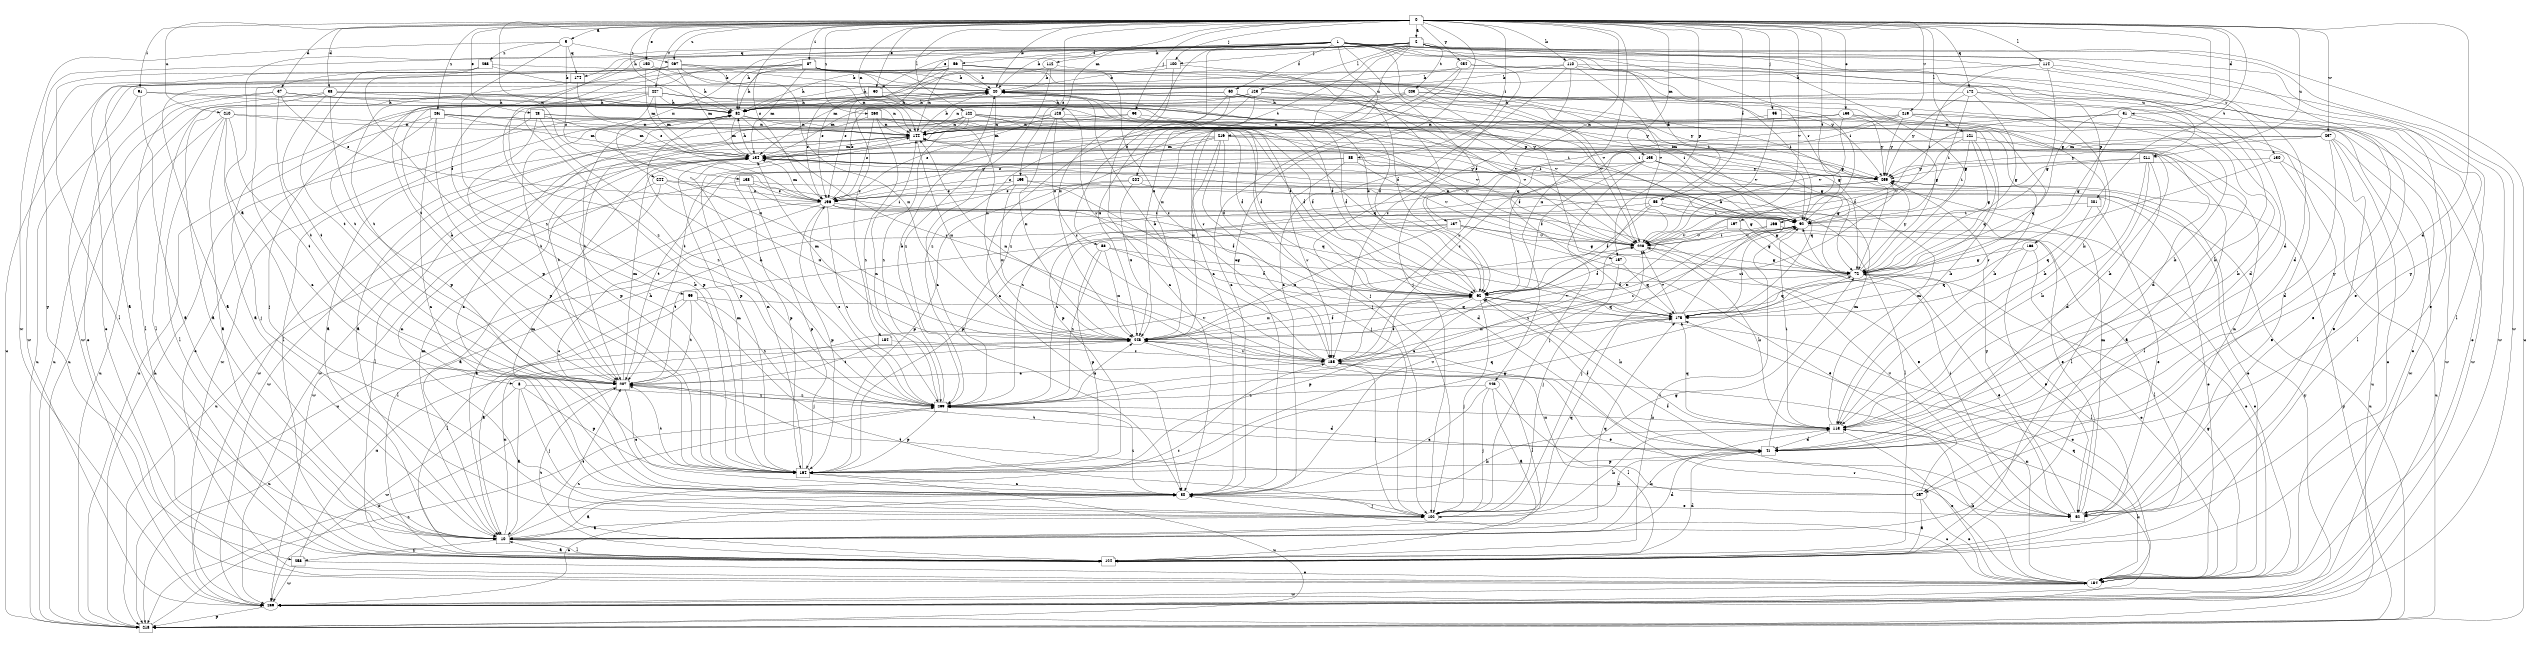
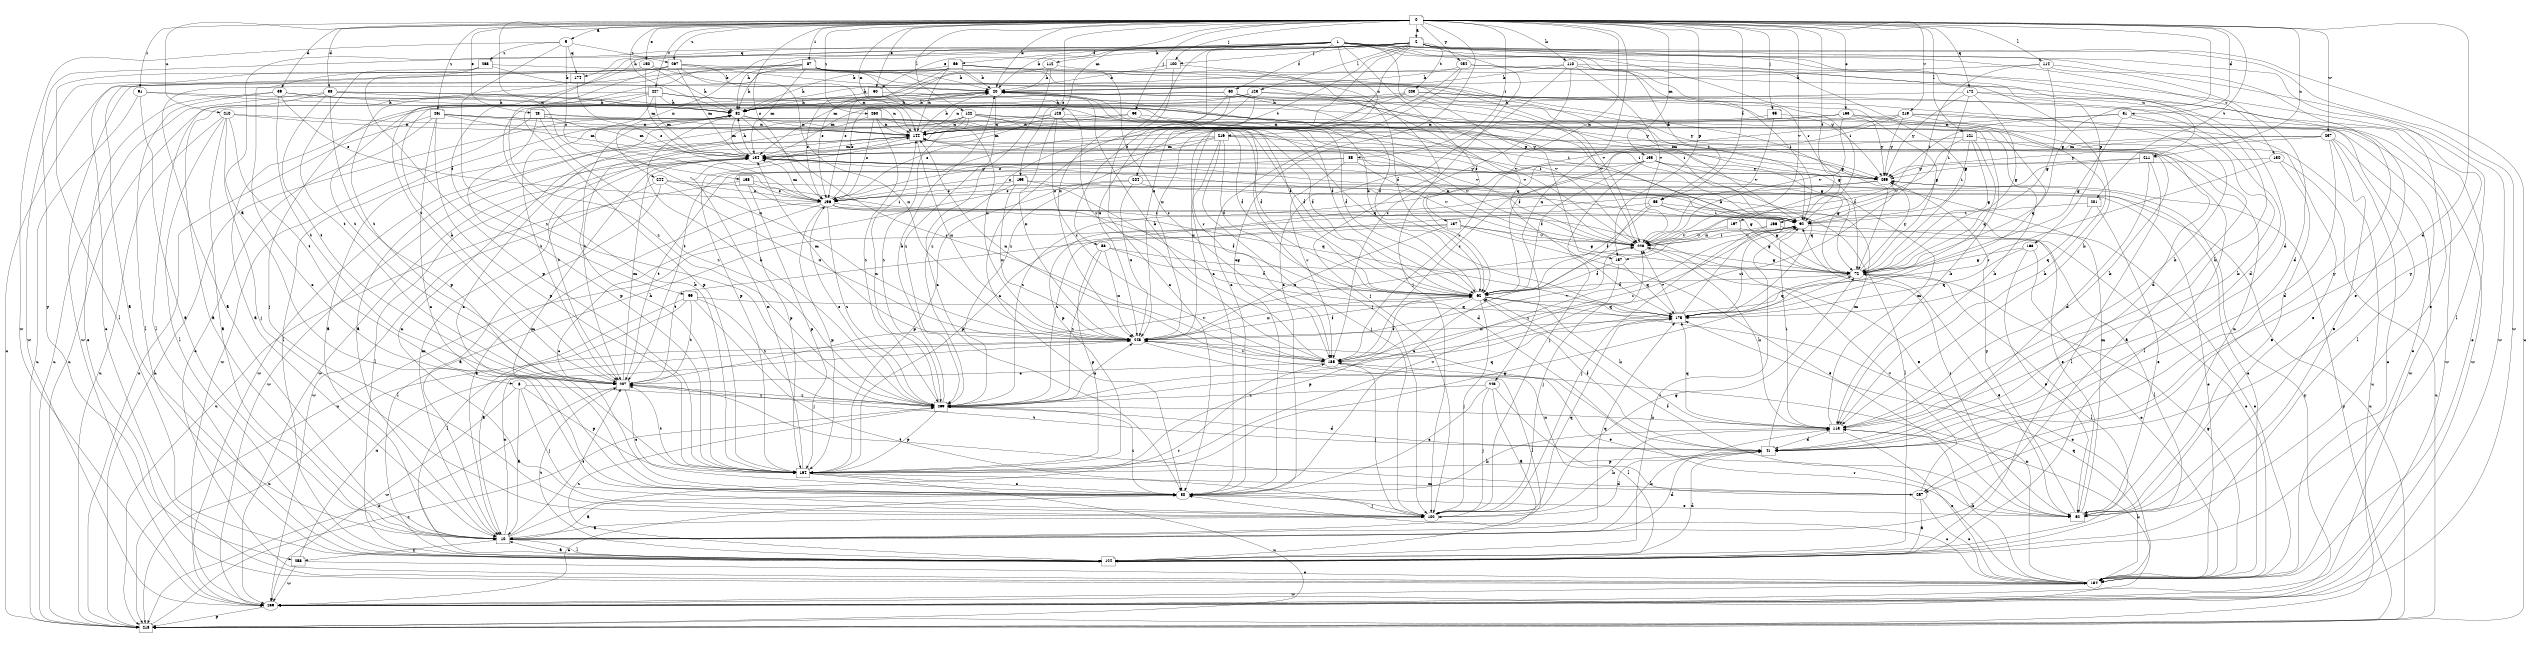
  strict digraph {
    node [shape=ellipse]
    0 [shape=note]
    2 [shape=note]
    5
    20
    30
    31
    n7 [label=38]
-   39 [label=37]
+   39
    41 [shape=note]
    48 [shape=note]
    50 [shape=note]
    55
    72
    82
    87 [shape=note]
    88 [shape=note]
    91
    93
    95 [shape=note]
    100 [shape=note]
    110
    114
    121 [shape=note]
    122
    128
    133
    137 [shape=note]
    138 [shape=note]
    144 [shape=note]
    150
    153
    157
    172
    195 [shape=note]
    196
    197 [shape=note]
    201 [shape=note]
    210
    211 [shape=note]
    219
    227 [shape=note]
    228
    237
    243
    254
    260 [shape=note]
    261 [shape=note]
    267 [shape=note]
    248
    257
    102
    112
    123
    203
    204
    207 [shape=note]
    218 [shape=note]
    239
    258 [shape=note]
    174 [shape=note]
    268 [shape=note]
    269 [shape=note]
    62
    164 [shape=note]
    154
    10 [shape=note]
    113 [shape=note]
    134
    52 [shape=note]
    124 [shape=note]
    259
    92
    175 [shape=note]
    185
    1
    8
    56 [shape=note]
    58
    59 [shape=note]
    60
    163
    n82 [label=166 shape=note]
    n83 [label=130]
-   184 [shape=note]
    216 [shape=note]
    244
    0 -> 2 [label=a]
    0 -> 5 [label=a]
    0 -> 20 [label=b]
    0 -> 30 [label=c]
    0 -> 31 [label=d]
    0 -> n7 [label=d]
    0 -> 39 [label=d]
    0 -> 41 [label=d]
    0 -> 48 [label=e]
    0 -> 50 [label=e]
    0 -> 55 [label=f]
    0 -> 72 [label=g]
    0 -> 82 [label=h]
    0 -> 87 [label=i]
    0 -> 88 [label=i]
    0 -> 91 [label=i]
    0 -> 93 [label=j]
    0 -> 95 [label=j]
    0 -> 100 [label=j]
    0 -> 110 [label=k]
    0 -> 114 [label=l]
    0 -> 121 [label=l]
    0 -> 122 [label=l]
    0 -> 128 [label=m]
    0 -> 133 [label=m]
    0 -> 137 [label=n]
    0 -> 138 [label=n]
    0 -> 144 [label=n]
    0 -> 150 [label=o]
    0 -> 153 [label=o]
    0 -> 157 [label=p]
    0 -> 172 [label=q]
    0 -> 195 [label=s]
    0 -> 196 [label=s]
    0 -> 197 [label=t]
    0 -> 201 [label=t]
    0 -> 210 [label=u]
    0 -> 211 [label=u]
    0 -> 219 [label=v]
    0 -> 227 [label=v]
    0 -> 228 [label=v]
    0 -> 237 [label=w]
    0 -> 243 [label=x]
    0 -> 254 [label=y]
    0 -> 260 [label=z]
    0 -> 261 [label=z]
    0 -> 267 [label=z]
    2 -> 20 [label=b]
    2 -> 30 [label=c]
    2 -> 41 [label=d]
    2 -> 50 [label=e]
    2 -> 100 [label=j]
    2 -> 248 [label=x]
    2 -> 257 [label=y]
    2 -> 102 [label=j]
    2 -> 112 [label=k]
    2 -> 123 [label=l]
    2 -> 203 [label=t]
    2 -> 204 [label=t]
    2 -> 207 [label=t]
    2 -> 218 [label=u]
    2 -> 239 [label=w]
    2 -> 258 [label=y]
    5 -> 196 [label=s]
    5 -> 267 [label=z]
    5 -> 239 [label=w]
    5 -> 174 [label=q]
    5 -> 268 [label=z]
    5 -> 269 [label=z]
    20 -> 82 [label=h]
    20 -> 102 [label=j]
    20 -> 269 [label=z]
    20 -> 62 [label=f]
    20 -> 164 [label=p]
    20 -> 154 [label=o]
    30 -> 102 [label=j]
    30 -> 269 [label=z]
    30 -> 10 [label=a]
    30 -> 113 [label=k]
    30 -> 134 [label=m]
    30 -> 52 [label=e]
    31 -> 72 [label=g]
    31 -> 144 [label=n]
    31 -> 239 [label=w]
    31 -> 62 [label=f]
    31 -> 113 [label=k]
    n7 -> 82 [label=h]
    n7 -> 144 [label=n]
    n7 -> 207 [label=t]
    n7 -> 218 [label=u]
    n7 -> 164 [label=p]
    n7 -> 124 [label=l]
    n7 -> 259 [label=y]
    39 -> 72 [label=g]
    39 -> 82 [label=h]
    39 -> 196 [label=s]
    39 -> 207 [label=t]
    39 -> 154 [label=o]
    39 -> 124 [label=l]
    41 -> 207 [label=t]
    41 -> 62 [label=f]
    41 -> 164 [label=p]
    41 -> 134 [label=m]
    48 -> 144 [label=n]
    48 -> 239 [label=w]
    48 -> 269 [label=z]
    48 -> 164 [label=p]
    48 -> 134 [label=m]
    48 -> 52 [label=e]
    50 -> 82 [label=h]
    50 -> 196 [label=s]
    50 -> 228 [label=v]
    50 -> 248 [label=x]
    55 -> 30 [label=c]
    55 -> 72 [label=g]
    55 -> 269 [label=z]
    55 -> 62 [label=f]
    55 -> 52 [label=e]
    55 -> 92 [label=i]
    72 -> 62 [label=f]
    72 -> 52 [label=e]
    72 -> 124 [label=l]
    72 -> 259 [label=y]
    72 -> 175 [label=q]
    82 -> 144 [label=n]
    82 -> 207 [label=t]
    82 -> 62 [label=f]
    82 -> 134 [label=m]
    82 -> 124 [label=l]
    82 -> 185 [label=r]
    87 -> 20 [label=b]
    87 -> 72 [label=g]
    87 -> 82 [label=h]
    87 -> 218 [label=u]
    87 -> 269 [label=z]
    87 -> 10 [label=a]
    87 -> 134 [label=m]
    87 -> 92 [label=i]
    87 -> 175 [label=q]
    87 -> 185 [label=r]
    88 -> 228 [label=v]
    88 -> 207 [label=t]
    88 -> 164 [label=p]
    88 -> 259 [label=y]
    88 -> 185 [label=r]
    91 -> 82 [label=h]
    91 -> 218 [label=u]
    91 -> 10 [label=a]
    91 -> 92 [label=i]
    93 -> 72 [label=g]
    93 -> 144 [label=n]
    93 -> 62 [label=f]
    93 -> 134 [label=m]
    95 -> 144 [label=n]
    95 -> 228 [label=v]
    95 -> 113 [label=k]
    100 -> 20 [label=b]
    100 -> 30 [label=c]
    100 -> 102 [label=j]
    100 -> 134 [label=m]
    110 -> 20 [label=b]
    110 -> 30 [label=c]
    110 -> 82 [label=h]
    110 -> 228 [label=v]
    110 -> 124 [label=l]
    110 -> 92 [label=i]
    110 -> 185 [label=r]
    114 -> 20 [label=b]
    114 -> 41 [label=d]
    114 -> 72 [label=g]
    114 -> 239 [label=w]
    114 -> 92 [label=i]
    121 -> 72 [label=g]
    121 -> 228 [label=v]
    121 -> 10 [label=a]
    121 -> 134 [label=m]
    121 -> 92 [label=i]
    121 -> 175 [label=q]
    122 -> 144 [label=n]
    122 -> 228 [label=v]
    122 -> 207 [label=t]
    122 -> 269 [label=z]
    122 -> 62 [label=f]
    122 -> 164 [label=p]
    122 -> 154 [label=o]
    122 -> 10 [label=a]
    122 -> 259 [label=y]
    128 -> 144 [label=n]
    128 -> 196 [label=s]
    128 -> 248 [label=x]
    128 -> 10 [label=a]
    128 -> 92 [label=i]
    128 -> 175 [label=q]
    128 -> 185 [label=r]
    133 -> 72 [label=g]
    133 -> 196 [label=s]
    133 -> 102 [label=j]
    133 -> 269 [label=z]
    133 -> 62 [label=f]
    133 -> 259 [label=y]
    133 -> 175 [label=q]
    137 -> 72 [label=g]
    137 -> 228 [label=v]
    137 -> 248 [label=x]
    137 -> 207 [label=t]
    137 -> 52 [label=e]
    137 -> 124 [label=l]
    138 -> 196 [label=s]
    138 -> 218 [label=u]
    138 -> 164 [label=p]
    138 -> 154 [label=o]
    138 -> 175 [label=q]
    144 -> 20 [label=b]
    144 -> 228 [label=v]
    144 -> 248 [label=x]
    144 -> 207 [label=t]
    144 -> 239 [label=w]
    144 -> 134 [label=m]
    150 -> 20 [label=b]
    150 -> 82 [label=h]
    150 -> 134 [label=m]
    150 -> 124 [label=l]
    153 -> 41 [label=d]
    153 -> 144 [label=n]
    153 -> 228 [label=v]
    153 -> 207 [label=t]
    153 -> 259 [label=y]
    153 -> 175 [label=q]
    157 -> 102 [label=j]
    157 -> 62 [label=f]
    157 -> 175 [label=q]
    172 -> 72 [label=g]
    172 -> 82 [label=h]
    172 -> 113 [label=k]
    172 -> 52 [label=e]
    172 -> 259 [label=y]
    172 -> 92 [label=i]
    195 -> 41 [label=d]
    195 -> 72 [label=g]
    195 -> 196 [label=s]
    195 -> 248 [label=x]
    195 -> 218 [label=u]
    196 -> 20 [label=b]
    196 -> 30 [label=c]
    196 -> 269 [label=z]
    196 -> 62 [label=f]
    196 -> 164 [label=p]
    196 -> 10 [label=a]
    196 -> 134 [label=m]
    196 -> 52 [label=e]
    196 -> 92 [label=i]
    197 -> 72 [label=g]
    197 -> 228 [label=v]
-   197 -> 248 [label=x]
+   197 -> 157 [label=x]
    197 -> 124 [label=l]
    201 -> 52 [label=e]
    201 -> 92 [label=i]
    201 -> 175 [label=q]
    210 -> 144 [label=n]
    210 -> 102 [label=j]
    210 -> 207 [label=t]
    210 -> 218 [label=u]
    210 -> 62 [label=f]
    210 -> 10 [label=a]
    210 -> 124 [label=l]
    211 -> 41 [label=d]
    211 -> 164 [label=p]
-   211 -> 113 [label=k]
    211 -> 124 [label=l]
    211 -> 259 [label=y]
    219 -> 144 [label=n]
    219 -> 239 [label=w]
    219 -> 62 [label=f]
    219 -> 113 [label=k]
    219 -> 124 [label=l]
    219 -> 259 [label=y]
    219 -> 185 [label=r]
    227 -> 82 [label=h]
    227 -> 248 [label=x]
    227 -> 102 [label=j]
    227 -> 218 [label=u]
    227 -> 62 [label=f]
    227 -> 10 [label=a]
    227 -> 134 [label=m]
    227 -> 92 [label=i]
    228 -> 72 [label=g]
    228 -> 144 [label=n]
    228 -> 113 [label=k]
    228 -> 92 [label=i]
    237 -> 41 [label=d]
    237 -> 239 [label=w]
    237 -> 154 [label=o]
    237 -> 134 [label=m]
    237 -> 52 [label=e]
    237 -> 259 [label=y]
    237 -> 185 [label=r]
    243 -> 30 [label=c]
    243 -> 102 [label=j]
    243 -> 269 [label=z]
    243 -> 10 [label=a]
    243 -> 124 [label=l]
    254 -> 20 [label=b]
    254 -> 30 [label=c]
    254 -> 72 [label=g]
    254 -> 248 [label=x]
    254 -> 52 [label=e]
    260 -> 30 [label=c]
    260 -> 144 [label=n]
    260 -> 196 [label=s]
    260 -> 269 [label=z]
    260 -> 62 [label=f]
    260 -> 113 [label=k]
    261 -> 30 [label=c]
    261 -> 144 [label=n]
    261 -> 228 [label=v]
    261 -> 218 [label=u]
    261 -> 164 [label=p]
    261 -> 154 [label=o]
    261 -> 113 [label=k]
    261 -> 134 [label=m]
    267 -> 20 [label=b]
    267 -> 144 [label=n]
    267 -> 248 [label=x]
    267 -> 207 [label=t]
    267 -> 239 [label=w]
    267 -> 154 [label=o]
    267 -> 134 [label=m]
    267 -> 259 [label=y]
    248 -> 228 [label=v]
    248 -> 218 [label=u]
    248 -> 62 [label=f]
    248 -> 134 [label=m]
    248 -> 124 [label=l]
    248 -> 185 [label=r]
    257 -> 228 [label=v]
    257 -> 248 [label=x]
    257 -> 207 [label=t]
    257 -> 154 [label=o]
    257 -> 124 [label=a]
    102 -> 41 [label=d]
    102 -> 72 [label=g]
    102 -> 144 [label=n]
    102 -> 10 [label=a]
    102 -> 113 [label=k]
    102 -> 175 [label=q]
    112 -> 20 [label=b]
    112 -> 30 [label=c]
    112 -> 196 [label=s]
    112 -> 228 [label=v]
    123 -> 41 [label=d]
    123 -> 82 [label=h]
    123 -> 144 [label=n]
    123 -> 269 [label=z]
    123 -> 92 [label=i]
    123 -> 185 [label=r]
    203 -> 72 [label=g]
    203 -> 82 [label=h]
    203 -> 228 [label=v]
    203 -> 269 [label=z]
    203 -> 113 [label=k]
    203 -> 134 [label=m]
    204 -> 196 [label=s]
    204 -> 248 [label=x]
    204 -> 218 [label=u]
    204 -> 164 [label=p]
    204 -> 124 [label=l]
    207 -> 20 [label=b]
    207 -> 30 [label=c]
    207 -> 228 [label=v]
    207 -> 218 [label=u]
    207 -> 269 [label=z]
    207 -> 134 [label=m]
    218 -> 82 [label=h]
    218 -> 269 [label=z]
    218 -> 259 [label=y]
    239 -> 30 [label=c]
    239 -> 218 [label=p]
    239 -> 113 [label=k]
    239 -> 259 [label=y]
    258 -> 248 [label=x]
    258 -> 239 [label=w]
    258 -> 154 [label=o]
    174 -> 196 [label=s]
    174 -> 207 [label=t]
    268 -> 20 [label=b]
    268 -> 30 [label=c]
    268 -> 207 [label=t]
    268 -> 164 [label=p]
    268 -> 92 [label=i]
    269 -> 20 [label=b]
    269 -> 41 [label=d]
    269 -> 82 [label=h]
    269 -> 144 [label=n]
    269 -> 196 [label=s]
    269 -> 248 [label=x]
    269 -> 164 [label=p]
    269 -> 113 [label=k]
    269 -> 175 [label=q]
    62 -> 20 [label=b]
    62 -> 248 [label=x]
    62 -> 102 [label=j]
    62 -> 164 [label=p]
    62 -> 154 [label=o]
    62 -> 113 [label=k]
    62 -> 175 [label=q]
    164 -> 20 [label=b]
    164 -> 30 [label=c]
    164 -> 72 [label=g]
    164 -> 82 [label=h]
    164 -> 144 [label=n]
    164 -> 228 [label=v]
    164 -> 207 [label=t]
    164 -> 218 [label=u]
-   164 -> 134 [label=m]
+   164 -> 257 [label=m]
    154 -> 30 [label=c]
    154 -> 72 [label=g]
    154 -> 248 [label=x]
    154 -> 239 [label=w]
    154 -> 113 [label=k]
    154 -> 175 [label=q]
    154 -> 185 [label=r]
    10 -> 41 [label=d]
    10 -> 248 [label=x]
    10 -> 207 [label=t]
    10 -> 258 [label=y]
    10 -> 113 [label=k]
    10 -> 134 [label=m]
    10 -> 124 [label=l]
    10 -> 175 [label=q]
    10 -> 185 [label=r]
    113 -> 41 [label=d]
    113 -> 154 [label=o]
    113 -> 134 [label=m]
    113 -> 92 [label=i]
    113 -> 175 [label=q]
    134 -> 82 [label=h]
    134 -> 239 [label=w]
    134 -> 154 [label=o]
    134 -> 124 [label=l]
    134 -> 259 [label=y]
    52 -> 144 [label=n]
    52 -> 62 [label=f]
    52 -> 134 [label=m]
    52 -> 259 [label=y]
    52 -> 92 [label=i]
    124 -> 41 [label=d]
    124 -> 207 [label=t]
    124 -> 269 [label=z]
    124 -> 10 [label=a]
    124 -> 92 [label=i]
    259 -> 196 [label=s]
    259 -> 164 [label=p]
    259 -> 185 [label=r]
    92 -> 228 [label=v]
    92 -> 269 [label=z]
    92 -> 154 [label=o]
    92 -> 185 [label=r]
    175 -> 20 [label=b]
    175 -> 228 [label=v]
    175 -> 248 [label=x]
    175 -> 92 [label=i]
    185 -> 20 [label=b]
    185 -> 144 [label=n]
    185 -> 102 [label=j]
    185 -> 207 [label=c]
    185 -> 62 [label=f]
    185 -> 52 [label=e]
    1 -> 55 [label=f]
    1 -> 82 [label=h]
    1 -> 157 [label=p]
    1 -> 211 [label=u]
    1 -> 248 [label=x]
    1 -> 257 [label=y]
    1 -> 174 [label=q]
    1 -> 62 [label=f]
    1 -> 92 [label=i]
    1 -> 8 [label=a]
    1 -> 56 [label=f]
    1 -> 58 [label=f]
    1 -> 59 [label=f]
    1 -> 60 [label=f]
    1 -> 163 [label=p]
    1 -> n82 [label=r]
    1 -> n83 [label=r]
-   1 -> 184 [label=r]
    1 -> 216 [label=u]
    1 -> 244 [label=x]
    8 -> 102 [label=j]
    8 -> 239 [label=w]
    8 -> 269 [label=z]
    8 -> 164 [label=p]
    8 -> 10 [label=a]
    56 -> 20 [label=b]
    56 -> 82 [label=h]
    56 -> 144 [label=n]
    56 -> 196 [label=s]
    56 -> 239 [label=w]
    56 -> 62 [label=f]
    56 -> 10 [label=a]
    56 -> 113 [label=k]
    56 -> 185 [label=r]
    58 -> 72 [label=g]
    58 -> 248 [label=x]
    58 -> 269 [label=z]
    58 -> 62 [label=f]
    58 -> 164 [label=p]
    59 -> 102 [label=j]
    59 -> 207 [label=t]
    59 -> 269 [label=z]
    59 -> 10 [label=a]
    59 -> 124 [label=l]
    59 -> 175 [label=q]
    60 -> 30 [label=c]
    60 -> 82 [label=h]
    60 -> 228 [label=v]
    60 -> 248 [label=x]
    60 -> 62 [label=f]
    60 -> 10 [label=a]
    60 -> 259 [label=y]
    163 -> 72 [label=g]
    163 -> 154 [label=o]
    163 -> 52 [label=e]
    163 -> 175 [label=q]
    n82 -> 228 [label=v]
    n82 -> 102 [label=j]
    n82 -> 154 [label=o]
    n83 -> 218 [label=u]
    n83 -> 52 [label=e]
    n83 -> 259 [label=y]
    n83 -> 185 [label=r]
-   184 -> 207 [label=t]
-   184 -> 185 [label=r]
    216 -> 196 [label=s]
    216 -> 248 [label=x]
    216 -> 102 [label=j]
    216 -> 218 [label=u]
    216 -> 239 [label=w]
    216 -> 62 [label=f]
    216 -> 134 [label=m]
    216 -> 124 [label=l]
    244 -> 196 [label=s]
    244 -> 248 [label=x]
    244 -> 239 [label=w]
    244 -> 10 [label=a]
    244 -> 92 [label=i]
  }
